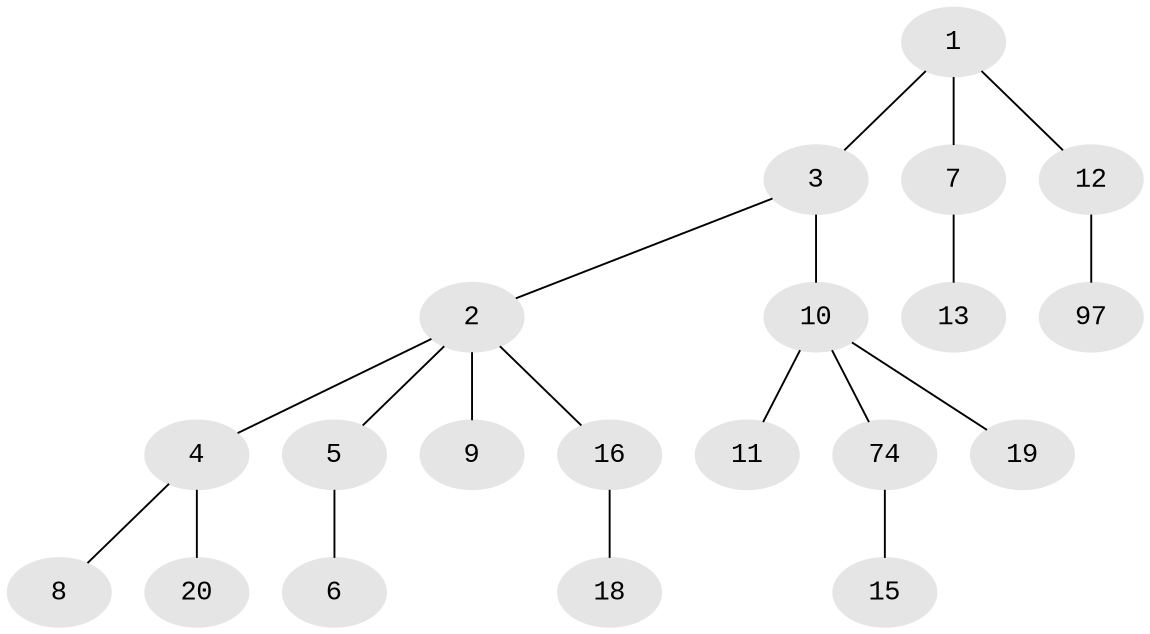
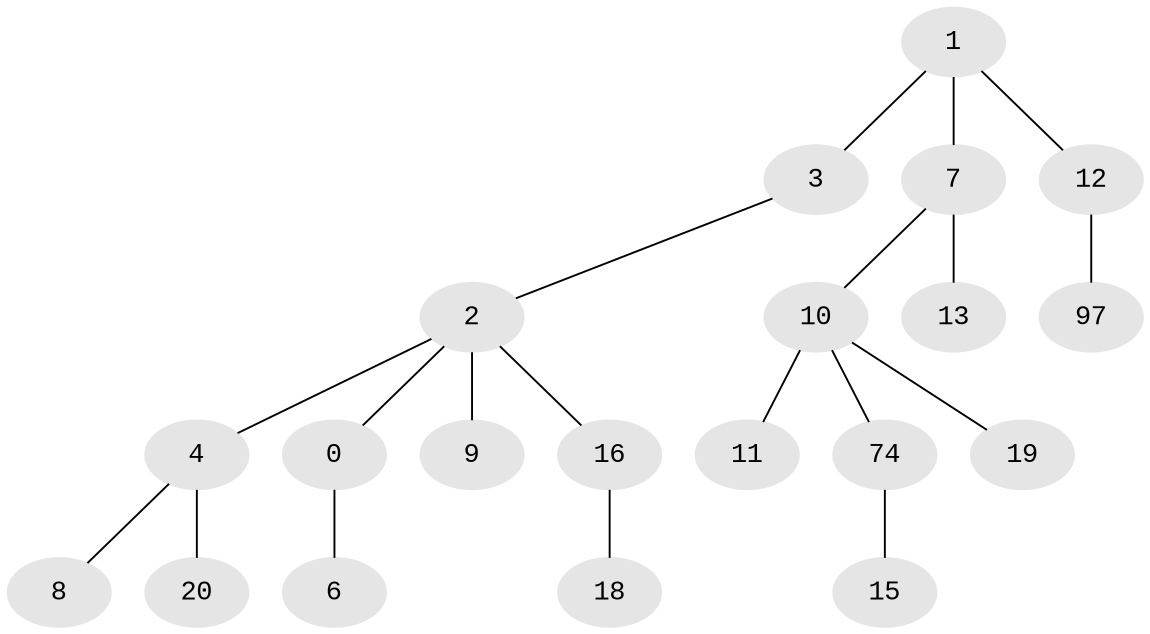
  graph {
    fontname="Liberation Mono"
    node [color=gray90 fontname="Liberation Mono" style=filled]
    edge [fontname="Liberation Mono"]
    1
    3
    7
    12
    2
    4
-   5
+   5 [label=0]
    9
    16
    10
    13
    n12 [label=97]
    8
    20
    6
    18
    11
    n18 [label=74]
    19
    15
    1 -- 3
    1 -- 7
    1 -- 12
    3 -- 2
-   3 -- 10
+   7 -- 10
    7 -- 13
    12 -- n12
    2 -- 4
    2 -- 5
    2 -- 9
    2 -- 16
    4 -- 8
    4 -- 20
    5 -- 6
    16 -- 18
    10 -- 11
    10 -- n18
    10 -- 19
    n18 -- 15
  }
